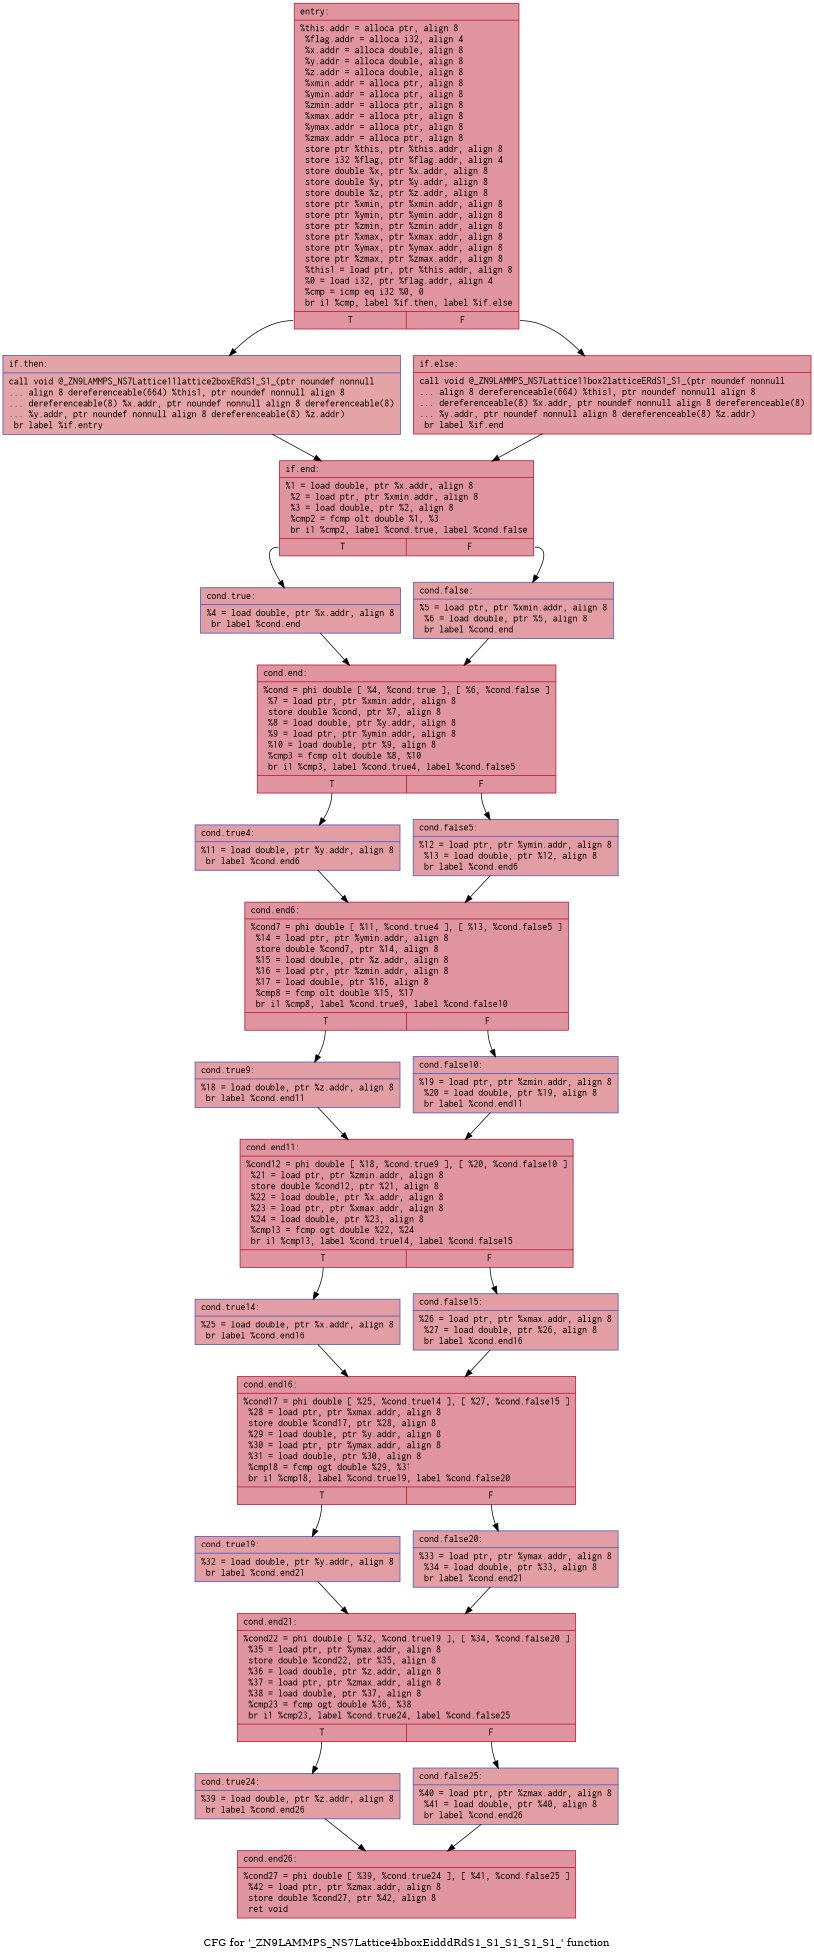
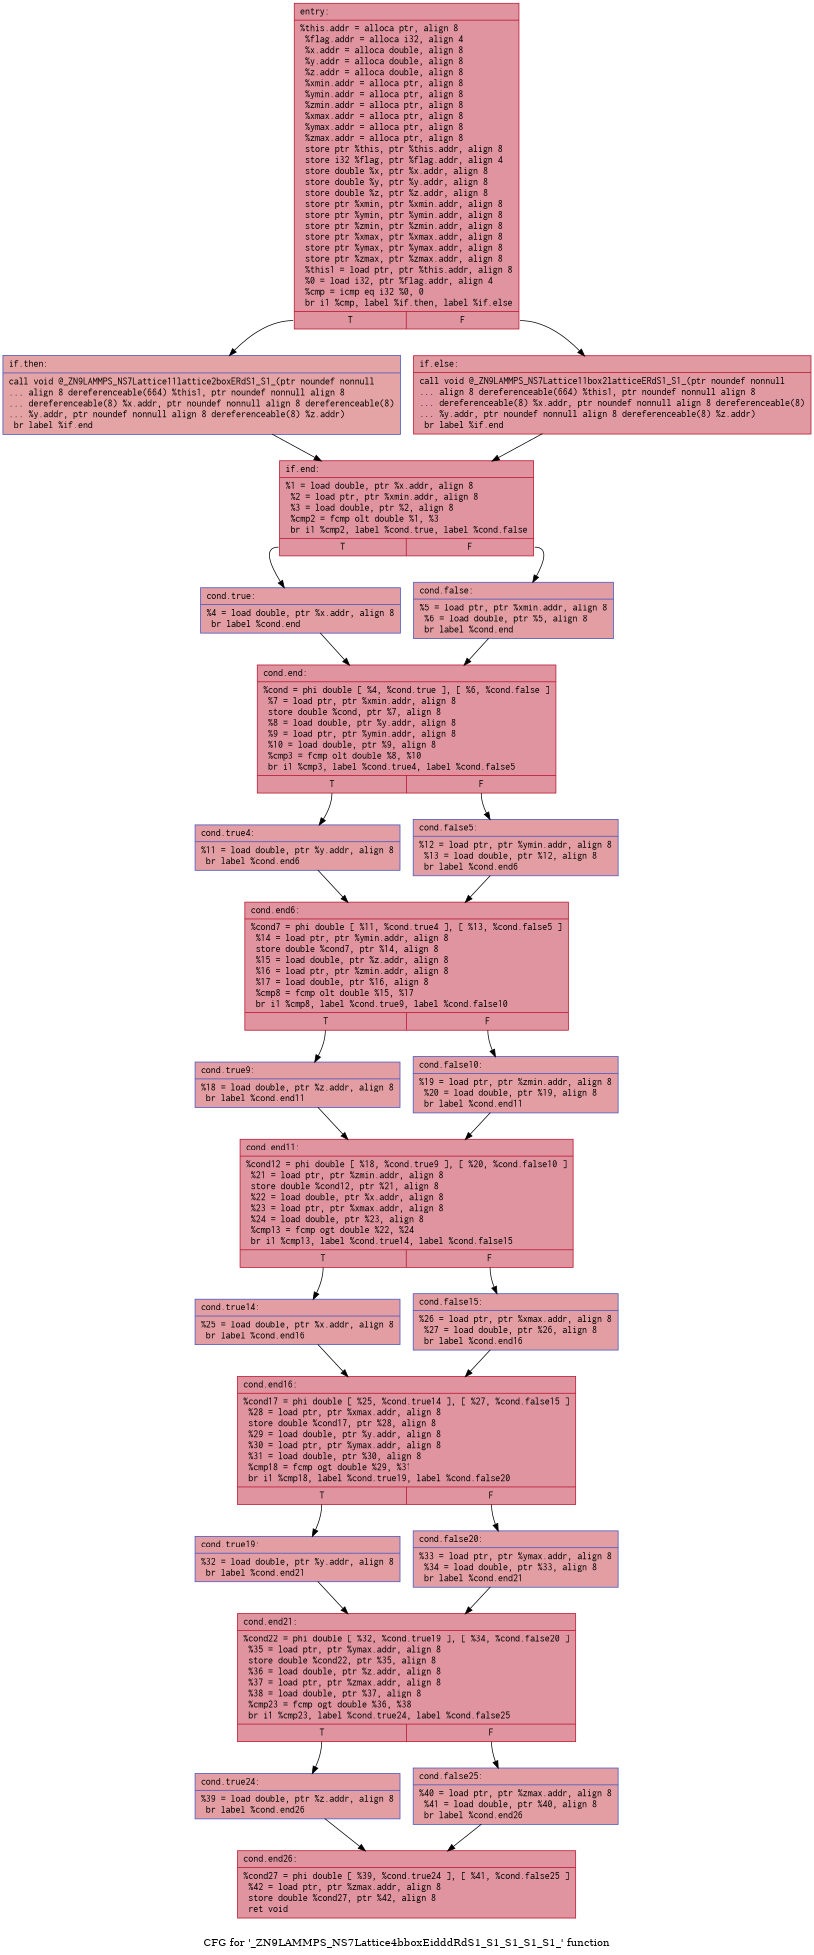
  digraph {
    label="CFG for '_ZN9LAMMPS_NS7Lattice4bboxEidddRdS1_S1_S1_S1_S1_' function"
    node [color="#3d50c3ff" fillcolor="#be242e70" fontname=Courier shape=record style=filled]
    n1 [color="#b70d28ff" fillcolor="#b70d2870" label="{entry:\l|  %this.addr = alloca ptr, align 8\l  %flag.addr = alloca i32, align 4\l  %x.addr = alloca double, align 8\l  %y.addr = alloca double, align 8\l  %z.addr = alloca double, align 8\l  %xmin.addr = alloca ptr, align 8\l  %ymin.addr = alloca ptr, align 8\l  %zmin.addr = alloca ptr, align 8\l  %xmax.addr = alloca ptr, align 8\l  %ymax.addr = alloca ptr, align 8\l  %zmax.addr = alloca ptr, align 8\l  store ptr %this, ptr %this.addr, align 8\l  store i32 %flag, ptr %flag.addr, align 4\l  store double %x, ptr %x.addr, align 8\l  store double %y, ptr %y.addr, align 8\l  store double %z, ptr %z.addr, align 8\l  store ptr %xmin, ptr %xmin.addr, align 8\l  store ptr %ymin, ptr %ymin.addr, align 8\l  store ptr %zmin, ptr %zmin.addr, align 8\l  store ptr %xmax, ptr %xmax.addr, align 8\l  store ptr %ymax, ptr %ymax.addr, align 8\l  store ptr %zmax, ptr %zmax.addr, align 8\l  %this1 = load ptr, ptr %this.addr, align 8\l  %0 = load i32, ptr %flag.addr, align 4\l  %cmp = icmp eq i32 %0, 0\l  br i1 %cmp, label %if.then, label %if.else\l|{<s0>T|<s1>F}}"]
-   n2 [fillcolor="#c32e3170" label="{if.then:\l|  call void @_ZN9LAMMPS_NS7Lattice11lattice2boxERdS1_S1_(ptr noundef nonnull\l... align 8 dereferenceable(664) %this1, ptr noundef nonnull align 8\l... dereferenceable(8) %x.addr, ptr noundef nonnull align 8 dereferenceable(8)\l... %y.addr, ptr noundef nonnull align 8 dereferenceable(8) %z.addr)\l  br label %if.entry\l}"]
+   n2 [fillcolor="#c32e3170" label="{if.then:\l|  call void @_ZN9LAMMPS_NS7Lattice11lattice2boxERdS1_S1_(ptr noundef nonnull\l... align 8 dereferenceable(664) %this1, ptr noundef nonnull align 8\l... dereferenceable(8) %x.addr, ptr noundef nonnull align 8 dereferenceable(8)\l... %y.addr, ptr noundef nonnull align 8 dereferenceable(8) %z.addr)\l  br label %if.end\l}"]
    n3 [color="#b70d28ff" fillcolor="#bb1b2c70" label="{if.else:\l|  call void @_ZN9LAMMPS_NS7Lattice11box2latticeERdS1_S1_(ptr noundef nonnull\l... align 8 dereferenceable(664) %this1, ptr noundef nonnull align 8\l... dereferenceable(8) %x.addr, ptr noundef nonnull align 8 dereferenceable(8)\l... %y.addr, ptr noundef nonnull align 8 dereferenceable(8) %z.addr)\l  br label %if.end\l}"]
    n4 [color="#b70d28ff" fillcolor="#b70d2870" label="{if.end:\l|  %1 = load double, ptr %x.addr, align 8\l  %2 = load ptr, ptr %xmin.addr, align 8\l  %3 = load double, ptr %2, align 8\l  %cmp2 = fcmp olt double %1, %3\l  br i1 %cmp2, label %cond.true, label %cond.false\l|{<s0>T|<s1>F}}"]
    n5 [label="{cond.true:\l|  %4 = load double, ptr %x.addr, align 8\l  br label %cond.end\l}"]
    n6 [label="{cond.false:\l|  %5 = load ptr, ptr %xmin.addr, align 8\l  %6 = load double, ptr %5, align 8\l  br label %cond.end\l}"]
    n7 [color="#b70d28ff" fillcolor="#b70d2870" label="{cond.end:\l|  %cond = phi double [ %4, %cond.true ], [ %6, %cond.false ]\l  %7 = load ptr, ptr %xmin.addr, align 8\l  store double %cond, ptr %7, align 8\l  %8 = load double, ptr %y.addr, align 8\l  %9 = load ptr, ptr %ymin.addr, align 8\l  %10 = load double, ptr %9, align 8\l  %cmp3 = fcmp olt double %8, %10\l  br i1 %cmp3, label %cond.true4, label %cond.false5\l|{<s0>T|<s1>F}}"]
    n8 [label="{cond.true4:\l|  %11 = load double, ptr %y.addr, align 8\l  br label %cond.end6\l}"]
    n9 [label="{cond.false5:\l|  %12 = load ptr, ptr %ymin.addr, align 8\l  %13 = load double, ptr %12, align 8\l  br label %cond.end6\l}"]
    n10 [color="#b70d28ff" fillcolor="#b70d2870" label="{cond.end6:\l|  %cond7 = phi double [ %11, %cond.true4 ], [ %13, %cond.false5 ]\l  %14 = load ptr, ptr %ymin.addr, align 8\l  store double %cond7, ptr %14, align 8\l  %15 = load double, ptr %z.addr, align 8\l  %16 = load ptr, ptr %zmin.addr, align 8\l  %17 = load double, ptr %16, align 8\l  %cmp8 = fcmp olt double %15, %17\l  br i1 %cmp8, label %cond.true9, label %cond.false10\l|{<s0>T|<s1>F}}"]
    n11 [label="{cond.true9:\l|  %18 = load double, ptr %z.addr, align 8\l  br label %cond.end11\l}"]
    n12 [label="{cond.false10:\l|  %19 = load ptr, ptr %zmin.addr, align 8\l  %20 = load double, ptr %19, align 8\l  br label %cond.end11\l}"]
    n13 [color="#b70d28ff" fillcolor="#b70d2870" label="{cond.end11:\l|  %cond12 = phi double [ %18, %cond.true9 ], [ %20, %cond.false10 ]\l  %21 = load ptr, ptr %zmin.addr, align 8\l  store double %cond12, ptr %21, align 8\l  %22 = load double, ptr %x.addr, align 8\l  %23 = load ptr, ptr %xmax.addr, align 8\l  %24 = load double, ptr %23, align 8\l  %cmp13 = fcmp ogt double %22, %24\l  br i1 %cmp13, label %cond.true14, label %cond.false15\l|{<s0>T|<s1>F}}"]
    n14 [label="{cond.true14:\l|  %25 = load double, ptr %x.addr, align 8\l  br label %cond.end16\l}"]
    n15 [label="{cond.false15:\l|  %26 = load ptr, ptr %xmax.addr, align 8\l  %27 = load double, ptr %26, align 8\l  br label %cond.end16\l}"]
    n16 [color="#b70d28ff" fillcolor="#b70d2870" label="{cond.end16:\l|  %cond17 = phi double [ %25, %cond.true14 ], [ %27, %cond.false15 ]\l  %28 = load ptr, ptr %xmax.addr, align 8\l  store double %cond17, ptr %28, align 8\l  %29 = load double, ptr %y.addr, align 8\l  %30 = load ptr, ptr %ymax.addr, align 8\l  %31 = load double, ptr %30, align 8\l  %cmp18 = fcmp ogt double %29, %31\l  br i1 %cmp18, label %cond.true19, label %cond.false20\l|{<s0>T|<s1>F}}"]
    n17 [label="{cond.true19:\l|  %32 = load double, ptr %y.addr, align 8\l  br label %cond.end21\l}"]
    n18 [label="{cond.false20:\l|  %33 = load ptr, ptr %ymax.addr, align 8\l  %34 = load double, ptr %33, align 8\l  br label %cond.end21\l}"]
    n19 [color="#b70d28ff" fillcolor="#b70d2870" label="{cond.end21:\l|  %cond22 = phi double [ %32, %cond.true19 ], [ %34, %cond.false20 ]\l  %35 = load ptr, ptr %ymax.addr, align 8\l  store double %cond22, ptr %35, align 8\l  %36 = load double, ptr %z.addr, align 8\l  %37 = load ptr, ptr %zmax.addr, align 8\l  %38 = load double, ptr %37, align 8\l  %cmp23 = fcmp ogt double %36, %38\l  br i1 %cmp23, label %cond.true24, label %cond.false25\l|{<s0>T|<s1>F}}"]
    n20 [label="{cond.true24:\l|  %39 = load double, ptr %z.addr, align 8\l  br label %cond.end26\l}"]
    n21 [label="{cond.false25:\l|  %40 = load ptr, ptr %zmax.addr, align 8\l  %41 = load double, ptr %40, align 8\l  br label %cond.end26\l}"]
    n22 [color="#b70d28ff" fillcolor="#b70d2870" label="{cond.end26:\l|  %cond27 = phi double [ %39, %cond.true24 ], [ %41, %cond.false25 ]\l  %42 = load ptr, ptr %zmax.addr, align 8\l  store double %cond27, ptr %42, align 8\l  ret void\l}"]
    n1 -> n2 [tailport=s0]
    n1 -> n3 [tailport=s1]
    n2 -> n4
    n3 -> n4
    n4 -> n5 [tailport=s0]
    n4 -> n6 [tailport=s1]
    n5 -> n7
    n6 -> n7
    n7 -> n8 [tailport=s0]
    n7 -> n9 [tailport=s1]
    n8 -> n10
    n9 -> n10
    n10 -> n11 [tailport=s0]
    n10 -> n12 [tailport=s1]
    n11 -> n13
    n12 -> n13
    n13 -> n14 [tailport=s0]
    n13 -> n15 [tailport=s1]
    n14 -> n16
    n15 -> n16
    n16 -> n17 [tailport=s0]
    n16 -> n18 [tailport=s1]
    n17 -> n19
    n18 -> n19
    n19 -> n20 [tailport=s0]
    n19 -> n21 [tailport=s1]
    n20 -> n22
    n21 -> n22
  }
